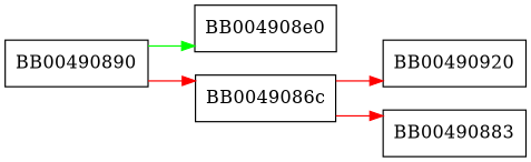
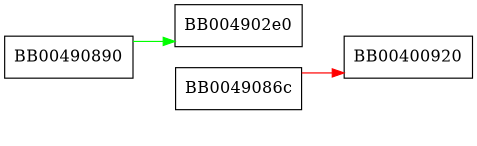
  digraph {
    rankdir=LR
    splines=ortho
    node [shape=box]
    edge [color=red]
    n1 [label=BB00490890]
-   BB004908e0
+   BB004908e0 [label=BB004902e0]
    BB0049086c
-   BB00490920
-   BB00490883
+   BB00490920 [label=BB00400920]
    n1 -> BB004908e0 [color=green]
-   n1 -> BB0049086c
    BB0049086c -> BB00490920
-   BB0049086c -> BB00490883
  }
